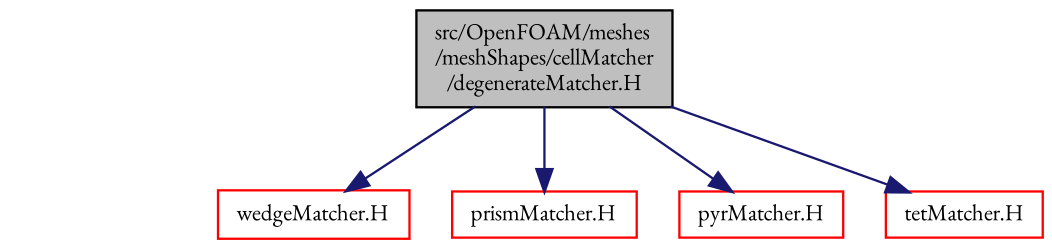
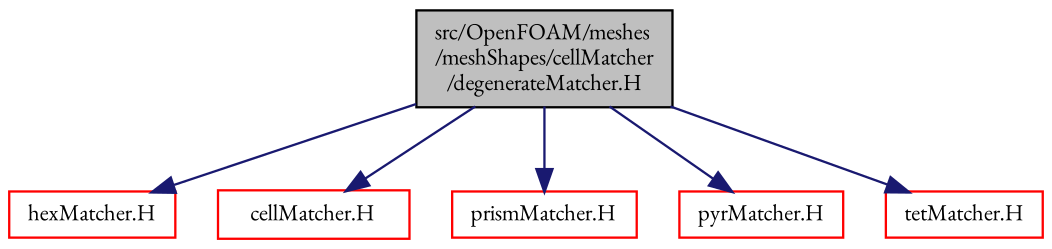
  digraph {
    fontname="EB Garamond"
    node [color=red fontname="EB Garamond" fontsize=10 shape=record]
    edge [color=midnightblue fontname="EB Garamond" fontsize=10 labelfontname=FreeSans labelfontsize=10 style=solid]
    n1 [color=black fillcolor=grey75 fontcolor=black height=0.2 label="src/OpenFOAM/meshes\l/meshShapes/cellMatcher\l/degenerateMatcher.H" style=filled width=0.4]
-   n3 [height=0.2 label="wedgeMatcher.H" width=0.4]
+   n2 [height=0.2 label="hexMatcher.H" width=0.4]
+   n3 [height=0.2 label="cellMatcher.H" width=0.4]
    n4 [height=0.2 label="prismMatcher.H" width=0.4]
    n5 [height=0.2 label="pyrMatcher.H" width=0.4]
    n6 [height=0.2 label="tetMatcher.H" width=0.4]
+   n1 -> n2
    n1 -> n3
    n1 -> n4
    n1 -> n5
    n1 -> n6
  }
